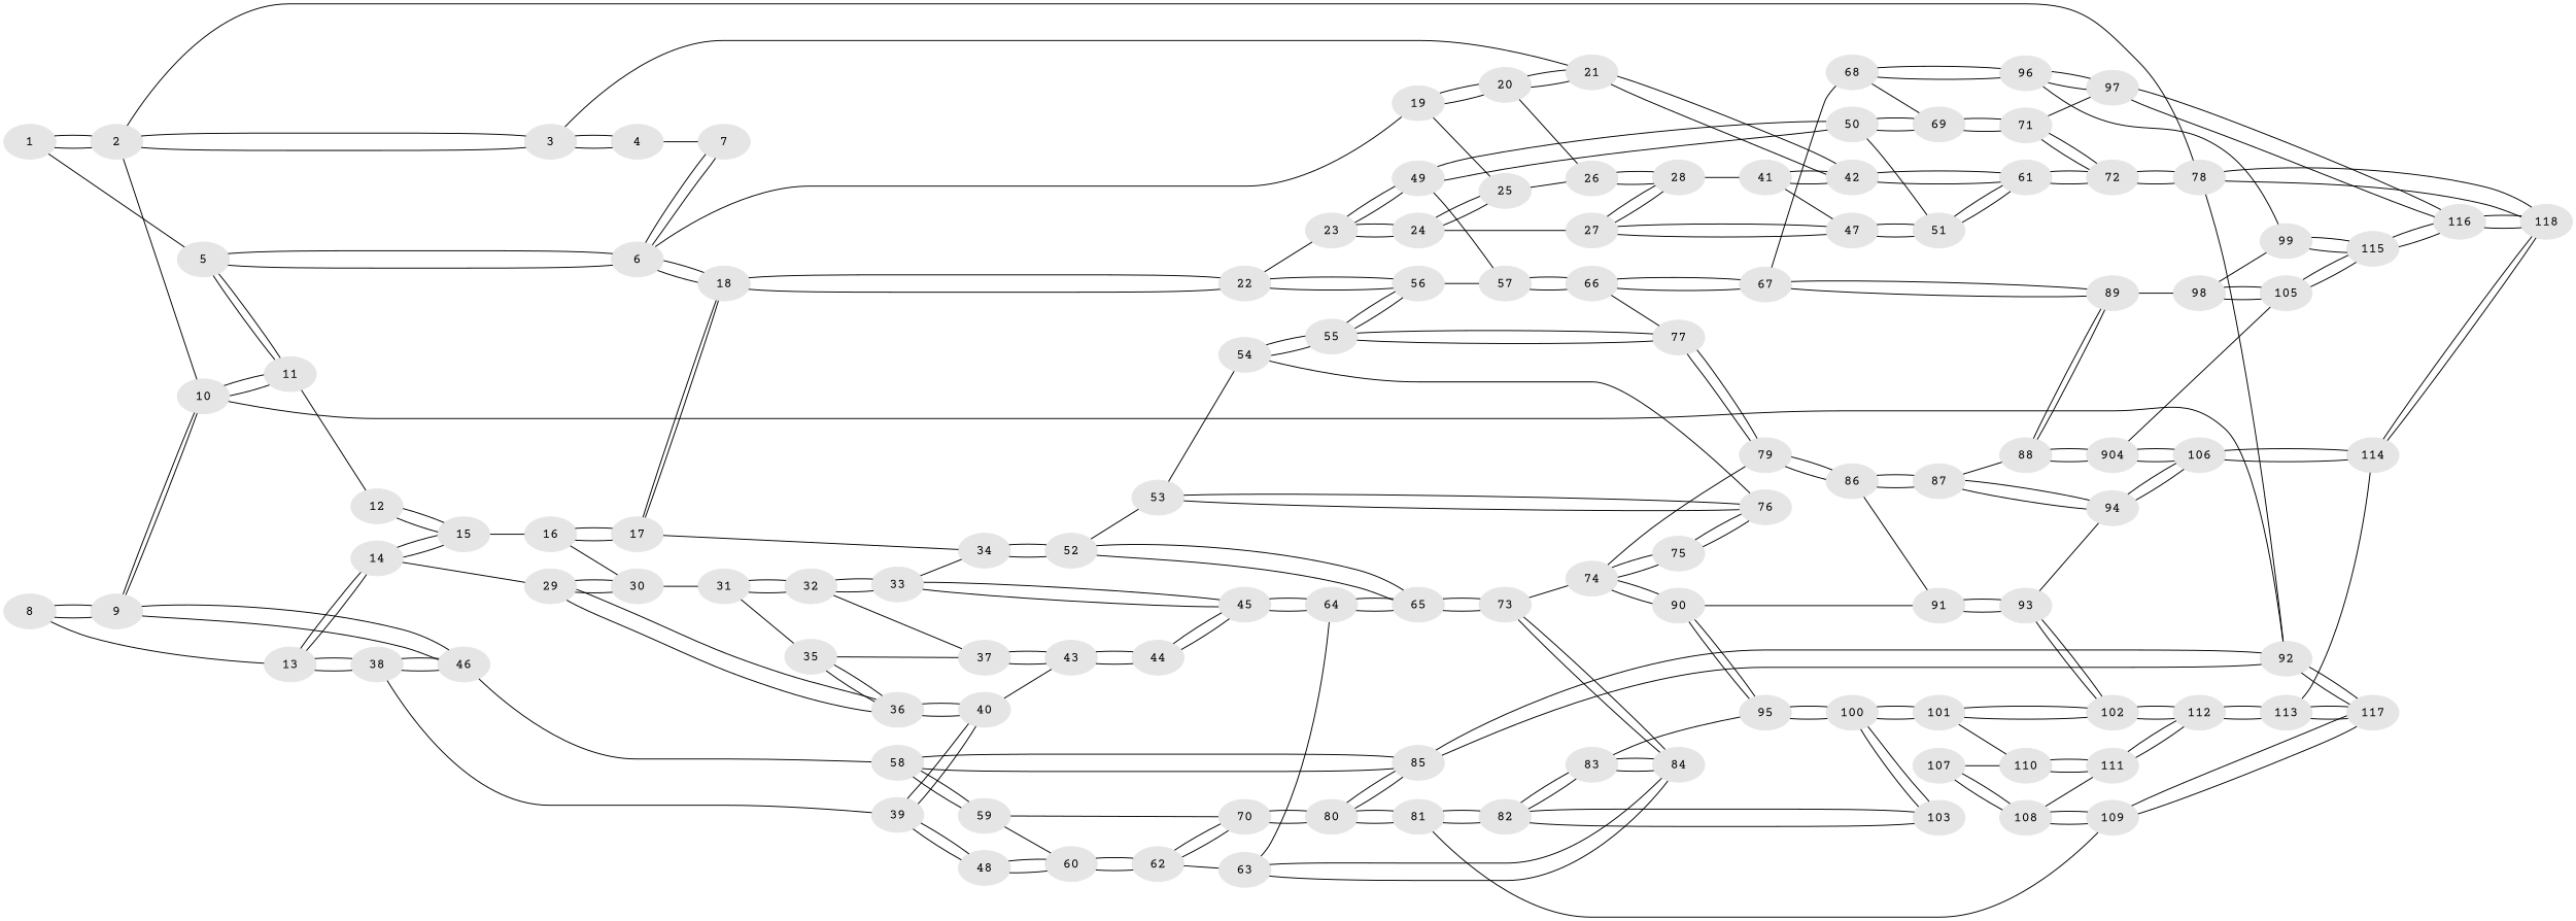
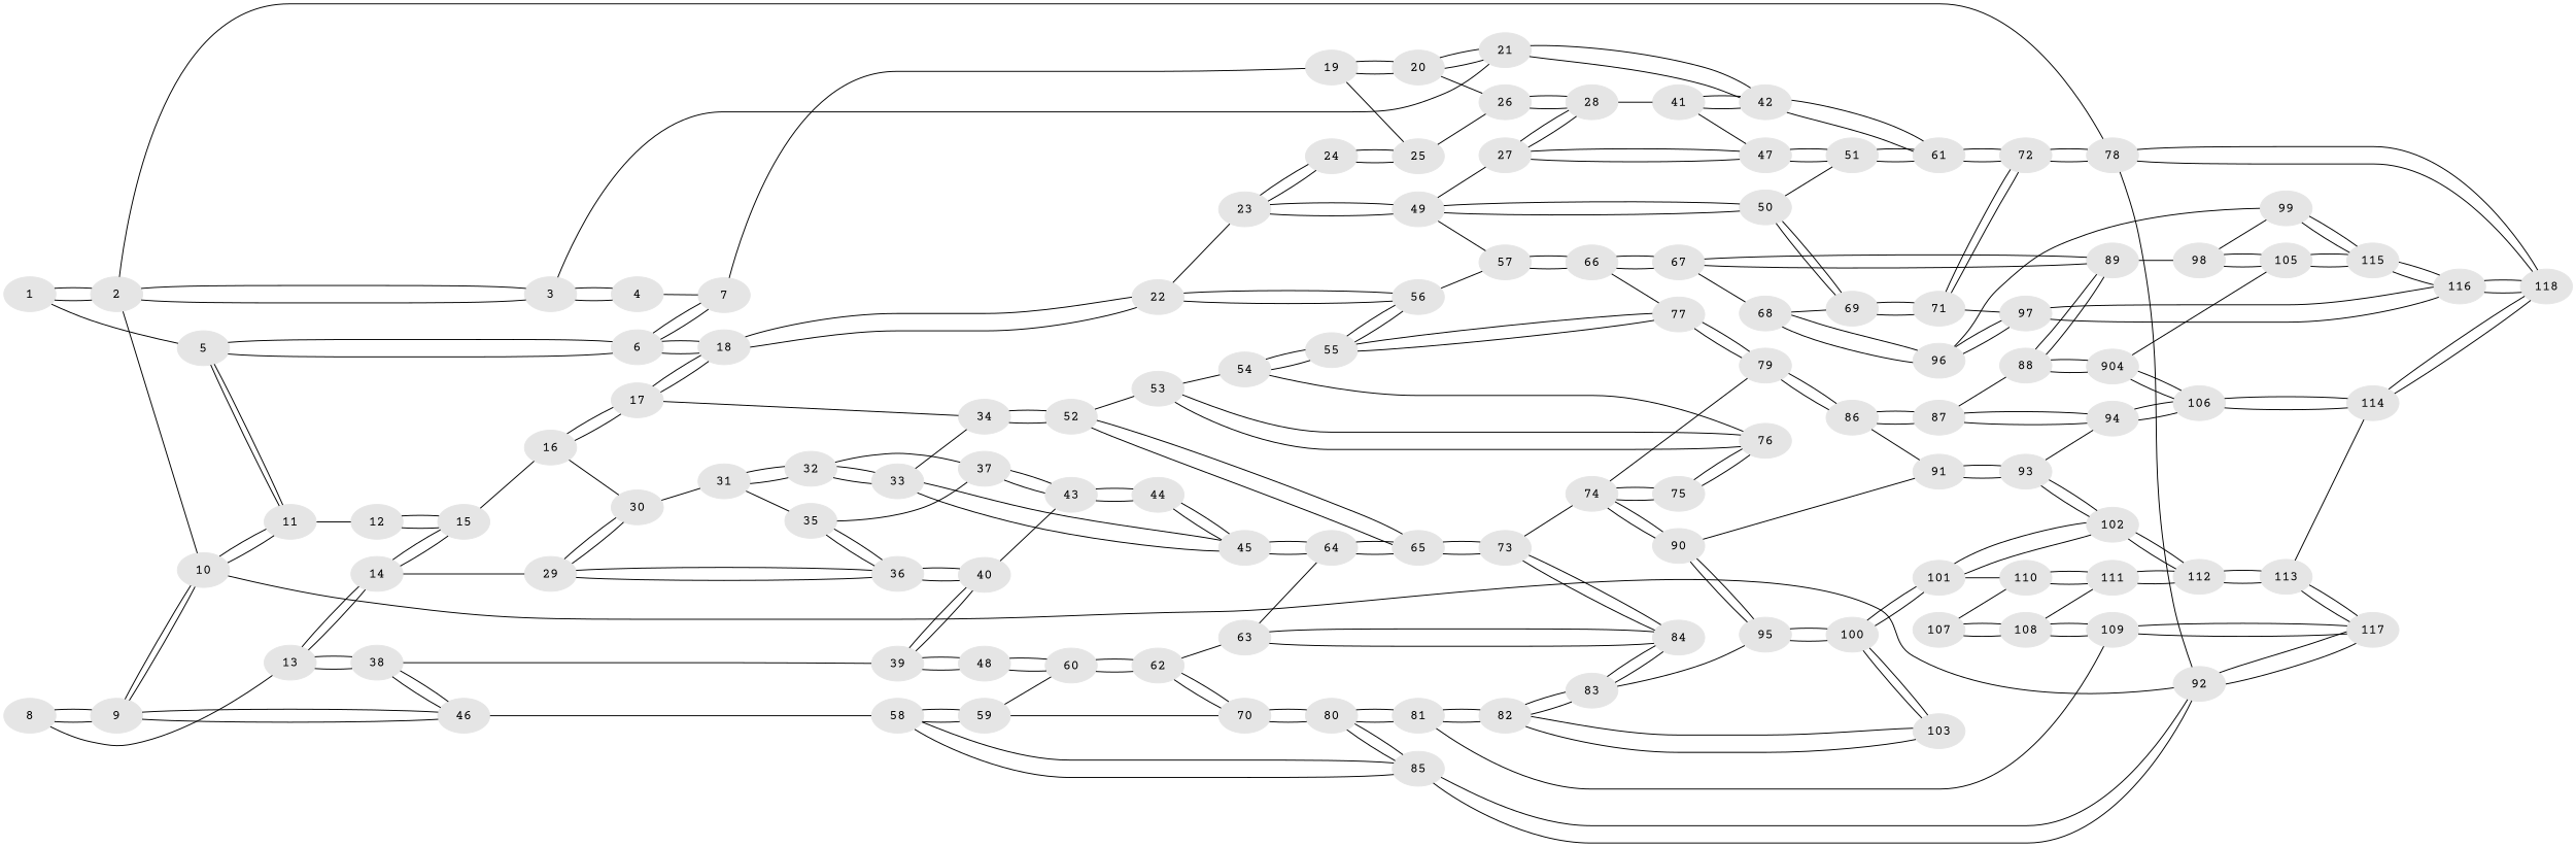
  graph {
    fontname="Courier Prime"
    rankdir=LR
    node [color=gray90 fontname="Courier Prime" style=filled]
    edge [fontname="Courier Prime"]
    1
    2
    5
    3
    10
    78
    6
    11
    4
    21
    92
    118
    7
    42
    19
    18
    12
    22
    20
    25
    8
    9
    13
    46
    14
    38
    58
    117
    15
    16
    29
    39
    30
    36
    17
    34
    31
    52
    23
    56
    26
    28
    61
    24
    49
    57
    27
    50
    47
    41
    51
    40
    32
    35
    33
    37
    45
    43
    64
    53
    65
    44
    48
    60
    72
    59
    85
    62
    69
    66
    71
    54
    76
    73
    55
    77
    79
    67
    70
    80
    63
    84
    74
    68
    89
    96
    98
    97
    99
    81
    116
    75
    90
    95
    91
    86
    87
    82
    109
    83
    103
    100
    88
    94
    93
    n106 [label=904]
    106
    105
    102
    112
    114
    101
    115
    110
    111
    113
    107
    108
    1 -- 2
    1 -- 2
    1 -- 5
    2 -- 3
    2 -- 3
    2 -- 10
    2 -- 78
    5 -- 6
    5 -- 6
    5 -- 11
    5 -- 11
    3 -- 4
    3 -- 4
    3 -- 21
    10 -- 11
    10 -- 11
    10 -- 92
    78 -- 92
    78 -- 118
    78 -- 118
    6 -- 7
    6 -- 7
    6 -- 18
    6 -- 18
    11 -- 12
    4 -- 7
    21 -- 42
    21 -- 42
    92 -- 117
    92 -- 117
-   6 -- 19
+   7 -- 19
    42 -- 61
    42 -- 61
    19 -- 20
    19 -- 20
    19 -- 25
    18 -- 22
    18 -- 22
    12 -- 15
    12 -- 15
    22 -- 23
    22 -- 56
    22 -- 56
    20 -- 21
    20 -- 21
    20 -- 26
    25 -- 26
    8 -- 9
    8 -- 9
    8 -- 13
    9 -- 10
    9 -- 10
    9 -- 46
    9 -- 46
    13 -- 14
    13 -- 14
    13 -- 38
    13 -- 38
    46 -- 58
    14 -- 15
    14 -- 15
    14 -- 29
    38 -- 46
    38 -- 46
    38 -- 39
    58 -- 59
    58 -- 59
    58 -- 85
    58 -- 85
    15 -- 16
    16 -- 30
    16 -- 17
    16 -- 17
    29 -- 30
    29 -- 30
    29 -- 36
    29 -- 36
    39 -- 40
    39 -- 40
    39 -- 48
    39 -- 48
    30 -- 31
    36 -- 40
    36 -- 40
    17 -- 18
    17 -- 18
    17 -- 34
    34 -- 52
    34 -- 52
    31 -- 32
    31 -- 32
    31 -- 35
    52 -- 53
    52 -- 65
    52 -- 65
    23 -- 24
    23 -- 24
    23 -- 49
    23 -- 49
    56 -- 57
    26 -- 28
    26 -- 28
    28 -- 41
    61 -- 72
    61 -- 72
    24 -- 25
    24 -- 25
-   24 -- 27
+   49 -- 27
    49 -- 57
    49 -- 50
    49 -- 50
    57 -- 66
    57 -- 66
    27 -- 28
    27 -- 28
    27 -- 47
    27 -- 47
    50 -- 51
    50 -- 69
    50 -- 69
    47 -- 51
    47 -- 51
    41 -- 42
    41 -- 42
    41 -- 47
    51 -- 61
    51 -- 61
    40 -- 43
    32 -- 33
    32 -- 33
    32 -- 37
    35 -- 36
    35 -- 36
    35 -- 37
    33 -- 34
    33 -- 45
    33 -- 45
    37 -- 43
    37 -- 43
    45 -- 64
    45 -- 64
    43 -- 44
    43 -- 44
    64 -- 65
    64 -- 65
    53 -- 54
    53 -- 76
    53 -- 76
    65 -- 73
    65 -- 73
    44 -- 45
    44 -- 45
    48 -- 60
    48 -- 60
    60 -- 62
    60 -- 62
    72 -- 78
    72 -- 78
    59 -- 60
    59 -- 70
    85 -- 92
    85 -- 92
    62 -- 70
    62 -- 70
    62 -- 63
    69 -- 71
    69 -- 71
    66 -- 77
    66 -- 67
    66 -- 67
    71 -- 72
    71 -- 72
    71 -- 97
    54 -- 76
    54 -- 55
    54 -- 55
    73 -- 84
    73 -- 84
    73 -- 74
    55 -- 56
    55 -- 56
    55 -- 77
    55 -- 77
    77 -- 79
    77 -- 79
    79 -- 86
    79 -- 86
    67 -- 68
    67 -- 89
    67 -- 89
    70 -- 80
    70 -- 80
    80 -- 85
    80 -- 85
    80 -- 81
    80 -- 81
    63 -- 64
    63 -- 84
    63 -- 84
    74 -- 79
    74 -- 75
    74 -- 75
    74 -- 90
    74 -- 90
    68 -- 69
    68 -- 96
    68 -- 96
    89 -- 98
    96 -- 97
    96 -- 97
    96 -- 99
    98 -- 99
    98 -- 105
    98 -- 105
    97 -- 116
    97 -- 116
    99 -- 115
    99 -- 115
    81 -- 82
    81 -- 82
    81 -- 109
    116 -- 118
    116 -- 118
    75 -- 76
    75 -- 76
    90 -- 95
    90 -- 95
    90 -- 91
    95 -- 100
    95 -- 100
    91 -- 93
    91 -- 93
    86 -- 91
    86 -- 87
    86 -- 87
    87 -- 88
    87 -- 94
    87 -- 94
    82 -- 83
    82 -- 83
    82 -- 103
    82 -- 103
    109 -- 117
    109 -- 117
    83 -- 84
    83 -- 84
    83 -- 95
    100 -- 103
    100 -- 103
    100 -- 101
    100 -- 101
    88 -- 89
    88 -- 89
    88 -- n106
    88 -- n106
    94 -- 106
    94 -- 106
    93 -- 94
    93 -- 102
    93 -- 102
    n106 -- 106
    n106 -- 106
    n106 -- 105
    106 -- 114
    106 -- 114
    105 -- 115
    105 -- 115
    102 -- 112
    102 -- 112
    112 -- 113
    112 -- 113
    114 -- 118
    114 -- 118
    101 -- 102
    101 -- 102
    101 -- 110
    115 -- 116
    115 -- 116
    110 -- 111
    110 -- 111
    111 -- 112
    111 -- 112
    113 -- 117
    113 -- 117
    113 -- 114
    107 -- 110
    107 -- 108
    107 -- 108
    108 -- 109
    108 -- 109
    108 -- 111
  }
